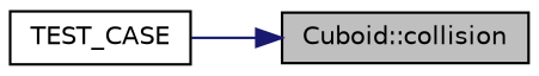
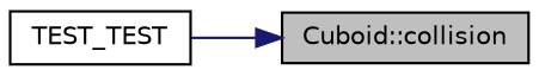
  digraph {
    rankdir=RL
    node [color=black fontname=Helvetica fontsize=10 shape=record style=filled]
    n1 [fillcolor=grey75 fontcolor=black height=0.2 label="Cuboid::collision" width=0.4]
-   n2 [fillcolor=white height=0.2 label=TEST_CASE width=0.4]
+   n2 [fillcolor=white height=0.2 label=TEST_TEST width=0.4]
    n1 -> n2 [color=midnightblue dir=back fontname=Helvetica fontsize=10 labelfontname=Helvetica labelfontsize=10 style=solid]
  }
